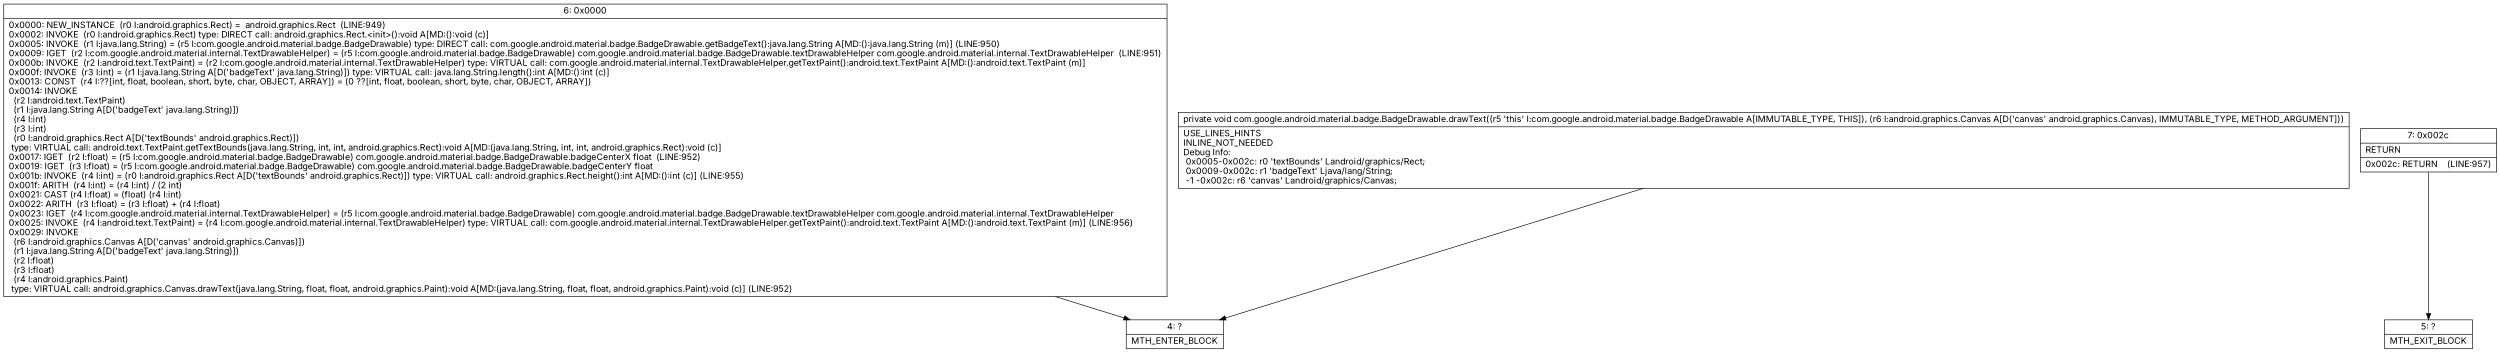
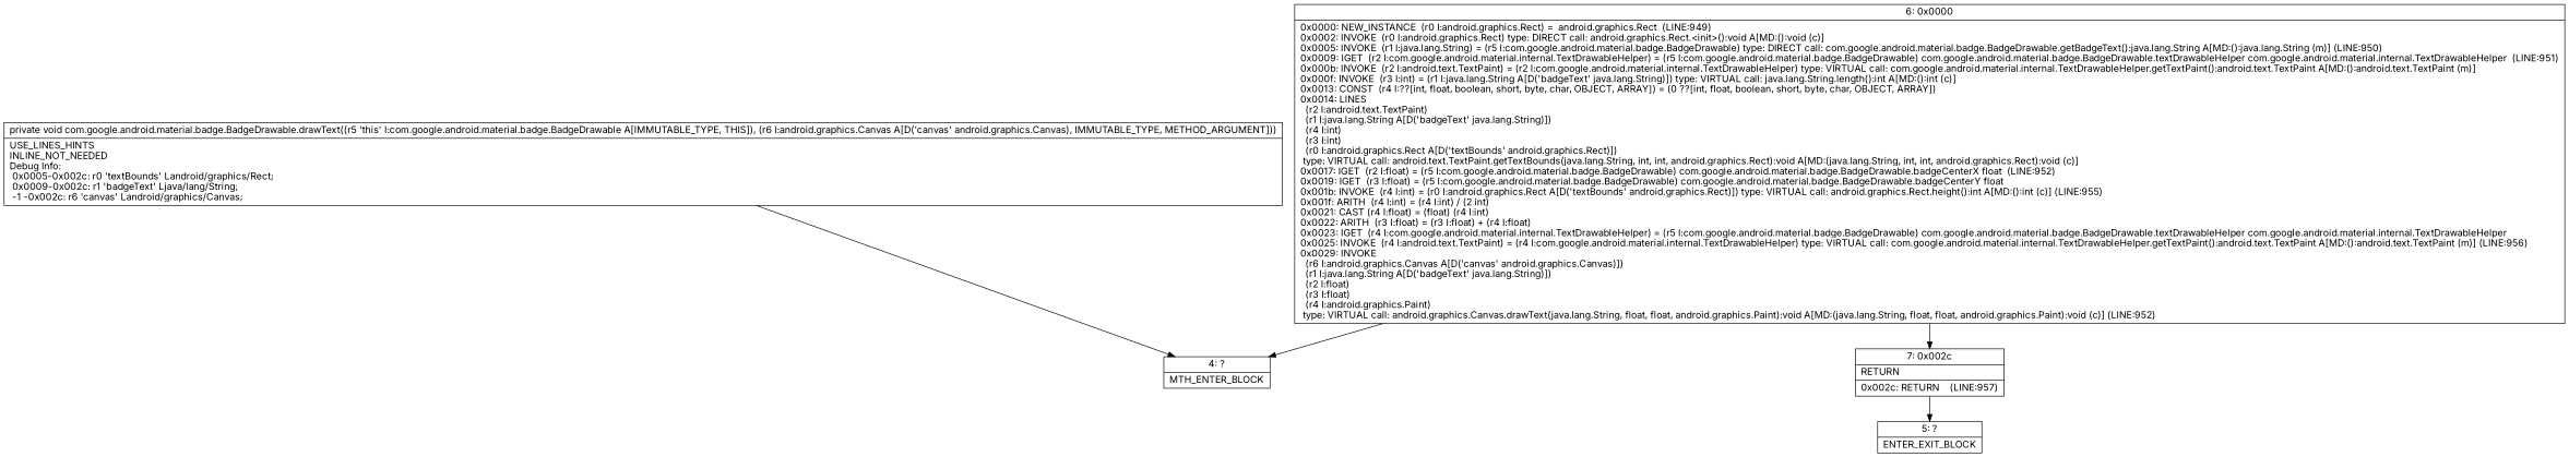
  digraph {
    fontname=Inter
    node [fontname=Inter shape=record]
    edge [fontname=Inter]
    n1 [label="{4\:\ ?|MTH_ENTER_BLOCK\l}"]
-   n2 [label="{6\:\ 0x0000|0x0000: NEW_INSTANCE  (r0 I:android.graphics.Rect) =  android.graphics.Rect  (LINE:949)\l0x0002: INVOKE  (r0 I:android.graphics.Rect) type: DIRECT call: android.graphics.Rect.\<init\>():void A[MD:():void (c)]\l0x0005: INVOKE  (r1 I:java.lang.String) = (r5 I:com.google.android.material.badge.BadgeDrawable) type: DIRECT call: com.google.android.material.badge.BadgeDrawable.getBadgeText():java.lang.String A[MD:():java.lang.String (m)] (LINE:950)\l0x0009: IGET  (r2 I:com.google.android.material.internal.TextDrawableHelper) = (r5 I:com.google.android.material.badge.BadgeDrawable) com.google.android.material.badge.BadgeDrawable.textDrawableHelper com.google.android.material.internal.TextDrawableHelper  (LINE:951)\l0x000b: INVOKE  (r2 I:android.text.TextPaint) = (r2 I:com.google.android.material.internal.TextDrawableHelper) type: VIRTUAL call: com.google.android.material.internal.TextDrawableHelper.getTextPaint():android.text.TextPaint A[MD:():android.text.TextPaint (m)]\l0x000f: INVOKE  (r3 I:int) = (r1 I:java.lang.String A[D('badgeText' java.lang.String)]) type: VIRTUAL call: java.lang.String.length():int A[MD:():int (c)]\l0x0013: CONST  (r4 I:??[int, float, boolean, short, byte, char, OBJECT, ARRAY]) = (0 ??[int, float, boolean, short, byte, char, OBJECT, ARRAY]) \l0x0014: INVOKE  \l  (r2 I:android.text.TextPaint)\l  (r1 I:java.lang.String A[D('badgeText' java.lang.String)])\l  (r4 I:int)\l  (r3 I:int)\l  (r0 I:android.graphics.Rect A[D('textBounds' android.graphics.Rect)])\l type: VIRTUAL call: android.text.TextPaint.getTextBounds(java.lang.String, int, int, android.graphics.Rect):void A[MD:(java.lang.String, int, int, android.graphics.Rect):void (c)]\l0x0017: IGET  (r2 I:float) = (r5 I:com.google.android.material.badge.BadgeDrawable) com.google.android.material.badge.BadgeDrawable.badgeCenterX float  (LINE:952)\l0x0019: IGET  (r3 I:float) = (r5 I:com.google.android.material.badge.BadgeDrawable) com.google.android.material.badge.BadgeDrawable.badgeCenterY float \l0x001b: INVOKE  (r4 I:int) = (r0 I:android.graphics.Rect A[D('textBounds' android.graphics.Rect)]) type: VIRTUAL call: android.graphics.Rect.height():int A[MD:():int (c)] (LINE:955)\l0x001f: ARITH  (r4 I:int) = (r4 I:int) \/ (2 int) \l0x0021: CAST (r4 I:float) = (float) (r4 I:int) \l0x0022: ARITH  (r3 I:float) = (r3 I:float) + (r4 I:float) \l0x0023: IGET  (r4 I:com.google.android.material.internal.TextDrawableHelper) = (r5 I:com.google.android.material.badge.BadgeDrawable) com.google.android.material.badge.BadgeDrawable.textDrawableHelper com.google.android.material.internal.TextDrawableHelper \l0x0025: INVOKE  (r4 I:android.text.TextPaint) = (r4 I:com.google.android.material.internal.TextDrawableHelper) type: VIRTUAL call: com.google.android.material.internal.TextDrawableHelper.getTextPaint():android.text.TextPaint A[MD:():android.text.TextPaint (m)] (LINE:956)\l0x0029: INVOKE  \l  (r6 I:android.graphics.Canvas A[D('canvas' android.graphics.Canvas)])\l  (r1 I:java.lang.String A[D('badgeText' java.lang.String)])\l  (r2 I:float)\l  (r3 I:float)\l  (r4 I:android.graphics.Paint)\l type: VIRTUAL call: android.graphics.Canvas.drawText(java.lang.String, float, float, android.graphics.Paint):void A[MD:(java.lang.String, float, float, android.graphics.Paint):void (c)] (LINE:952)\l}"]
+   n2 [label="{6\:\ 0x0000|0x0000: NEW_INSTANCE  (r0 I:android.graphics.Rect) =  android.graphics.Rect  (LINE:949)\l0x0002: INVOKE  (r0 I:android.graphics.Rect) type: DIRECT call: android.graphics.Rect.\<init\>():void A[MD:():void (c)]\l0x0005: INVOKE  (r1 I:java.lang.String) = (r5 I:com.google.android.material.badge.BadgeDrawable) type: DIRECT call: com.google.android.material.badge.BadgeDrawable.getBadgeText():java.lang.String A[MD:():java.lang.String (m)] (LINE:950)\l0x0009: IGET  (r2 I:com.google.android.material.internal.TextDrawableHelper) = (r5 I:com.google.android.material.badge.BadgeDrawable) com.google.android.material.badge.BadgeDrawable.textDrawableHelper com.google.android.material.internal.TextDrawableHelper  (LINE:951)\l0x000b: INVOKE  (r2 I:android.text.TextPaint) = (r2 I:com.google.android.material.internal.TextDrawableHelper) type: VIRTUAL call: com.google.android.material.internal.TextDrawableHelper.getTextPaint():android.text.TextPaint A[MD:():android.text.TextPaint (m)]\l0x000f: INVOKE  (r3 I:int) = (r1 I:java.lang.String A[D('badgeText' java.lang.String)]) type: VIRTUAL call: java.lang.String.length():int A[MD:():int (c)]\l0x0013: CONST  (r4 I:??[int, float, boolean, short, byte, char, OBJECT, ARRAY]) = (0 ??[int, float, boolean, short, byte, char, OBJECT, ARRAY]) \l0x0014: LINES  \l  (r2 I:android.text.TextPaint)\l  (r1 I:java.lang.String A[D('badgeText' java.lang.String)])\l  (r4 I:int)\l  (r3 I:int)\l  (r0 I:android.graphics.Rect A[D('textBounds' android.graphics.Rect)])\l type: VIRTUAL call: android.text.TextPaint.getTextBounds(java.lang.String, int, int, android.graphics.Rect):void A[MD:(java.lang.String, int, int, android.graphics.Rect):void (c)]\l0x0017: IGET  (r2 I:float) = (r5 I:com.google.android.material.badge.BadgeDrawable) com.google.android.material.badge.BadgeDrawable.badgeCenterX float  (LINE:952)\l0x0019: IGET  (r3 I:float) = (r5 I:com.google.android.material.badge.BadgeDrawable) com.google.android.material.badge.BadgeDrawable.badgeCenterY float \l0x001b: INVOKE  (r4 I:int) = (r0 I:android.graphics.Rect A[D('textBounds' android.graphics.Rect)]) type: VIRTUAL call: android.graphics.Rect.height():int A[MD:():int (c)] (LINE:955)\l0x001f: ARITH  (r4 I:int) = (r4 I:int) \/ (2 int) \l0x0021: CAST (r4 I:float) = (float) (r4 I:int) \l0x0022: ARITH  (r3 I:float) = (r3 I:float) + (r4 I:float) \l0x0023: IGET  (r4 I:com.google.android.material.internal.TextDrawableHelper) = (r5 I:com.google.android.material.badge.BadgeDrawable) com.google.android.material.badge.BadgeDrawable.textDrawableHelper com.google.android.material.internal.TextDrawableHelper \l0x0025: INVOKE  (r4 I:android.text.TextPaint) = (r4 I:com.google.android.material.internal.TextDrawableHelper) type: VIRTUAL call: com.google.android.material.internal.TextDrawableHelper.getTextPaint():android.text.TextPaint A[MD:():android.text.TextPaint (m)] (LINE:956)\l0x0029: INVOKE  \l  (r6 I:android.graphics.Canvas A[D('canvas' android.graphics.Canvas)])\l  (r1 I:java.lang.String A[D('badgeText' java.lang.String)])\l  (r2 I:float)\l  (r3 I:float)\l  (r4 I:android.graphics.Paint)\l type: VIRTUAL call: android.graphics.Canvas.drawText(java.lang.String, float, float, android.graphics.Paint):void A[MD:(java.lang.String, float, float, android.graphics.Paint):void (c)] (LINE:952)\l}"]
    n3 [label="{7\:\ 0x002c|RETURN\l|0x002c: RETURN    (LINE:957)\l}"]
-   n4 [label="{5\:\ ?|MTH_EXIT_BLOCK\l}"]
+   n4 [label="{5\:\ ?|ENTER_EXIT_BLOCK\l}"]
    n5 [label="{private void com.google.android.material.badge.BadgeDrawable.drawText((r5 'this' I:com.google.android.material.badge.BadgeDrawable A[IMMUTABLE_TYPE, THIS]), (r6 I:android.graphics.Canvas A[D('canvas' android.graphics.Canvas), IMMUTABLE_TYPE, METHOD_ARGUMENT]))  | USE_LINES_HINTS\lINLINE_NOT_NEEDED\lDebug Info:\l  0x0005\-0x002c: r0 'textBounds' Landroid\/graphics\/Rect;\l  0x0009\-0x002c: r1 'badgeText' Ljava\/lang\/String;\l  \-1 \-0x002c: r6 'canvas' Landroid\/graphics\/Canvas;\l}"]
    n2 -> n1
+   n2 -> n3
    n3 -> n4
    n5 -> n1
  }
